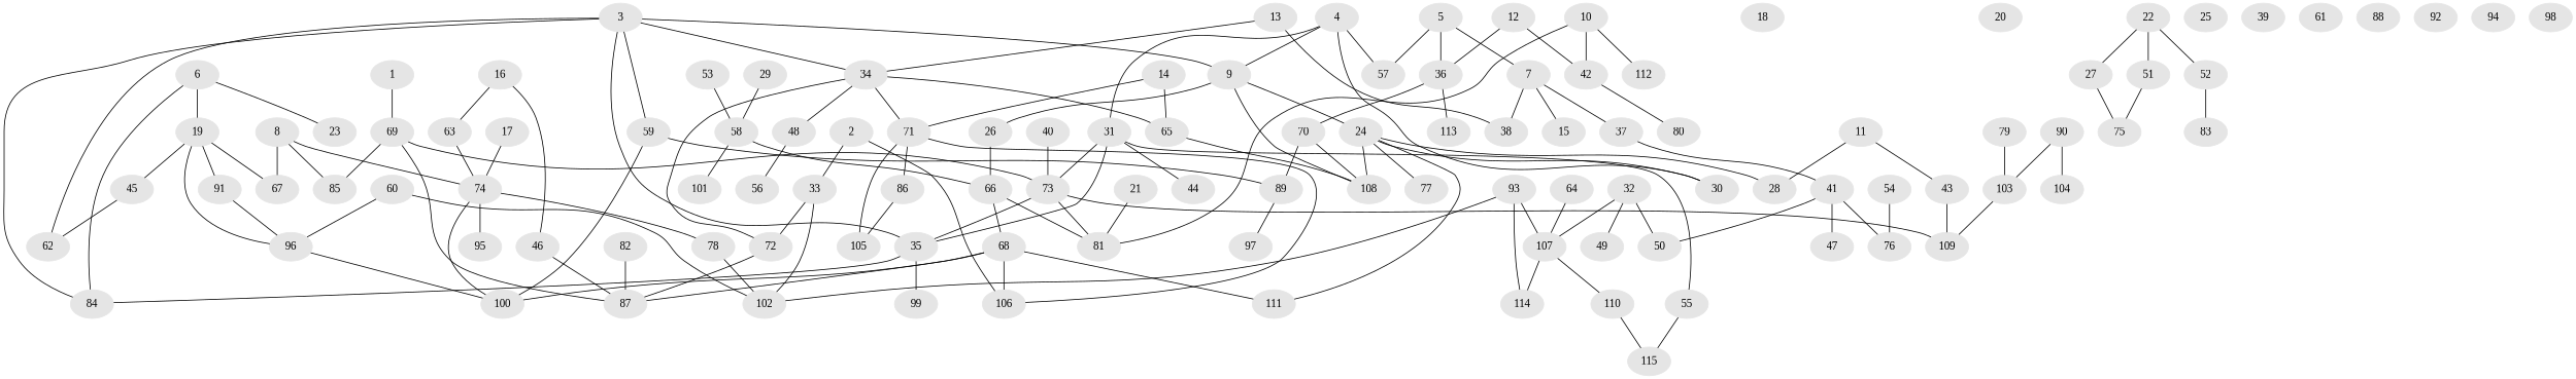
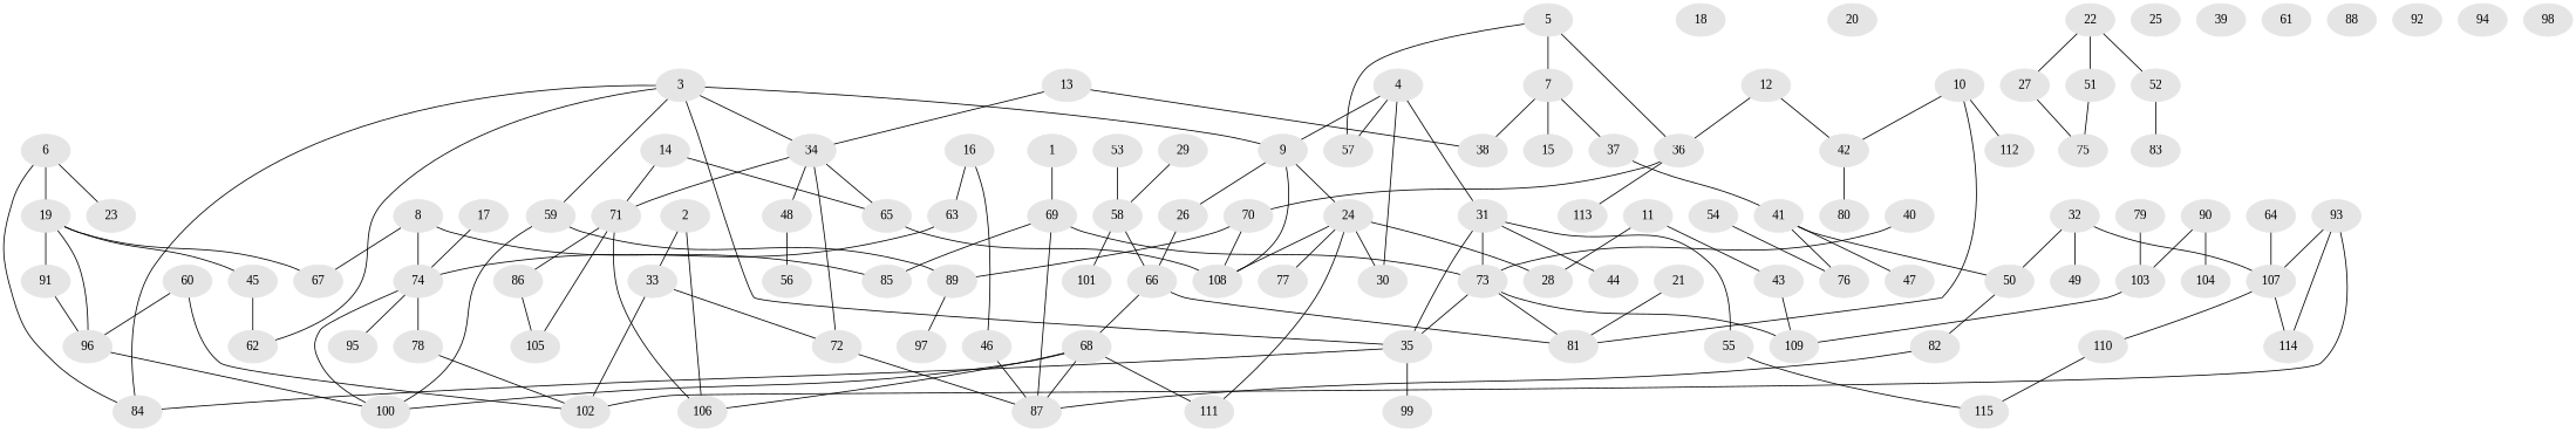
  graph {
    fontname="Liberation Serif"
    node [color=gray90 fontname="Liberation Serif" style=filled]
    edge [fontname="Liberation Serif"]
    1
    69
    85
    73
    87
    2
    33
    106
    72
    102
    3
    9
    34
    35
    59
    62
    84
    24
    26
    108
    65
    71
    48
    99
    89
    100
    4
    30
    31
    57
    44
    55
    5
    7
    36
    15
    37
    38
    70
    113
    6
    19
    23
    67
    45
    91
    96
    41
    8
    74
    78
    95
    28
    77
    111
    66
    10
    42
    81
    112
    80
    11
    43
    109
    12
    13
    14
    86
    105
    16
    46
    63
    17
    18
    20
    21
    22
    27
    51
    52
    75
    83
    25
    68
    29
    58
    101
    115
    32
    49
    50
    107
    82
    114
    110
    56
    47
    76
    39
    40
    53
    54
    97
    60
    61
    64
    79
    103
    88
    90
    104
    92
    93
    94
    98
    1 -- 69
    69 -- 85
    69 -- 73
    69 -- 87
    73 -- 35
    73 -- 81
    73 -- 109
    2 -- 33
    2 -- 106
    33 -- 72
    33 -- 102
    72 -- 87
    3 -- 9
    3 -- 34
    3 -- 35
    3 -- 59
    3 -- 62
    3 -- 84
    9 -- 24
    9 -- 26
    9 -- 108
    34 -- 72
    34 -- 65
    34 -- 71
    34 -- 48
    35 -- 84
    35 -- 99
    59 -- 89
    59 -- 100
    24 -- 108
    24 -- 30
    24 -- 28
    24 -- 77
    24 -- 111
    26 -- 66
    65 -- 108
    71 -- 106
    71 -- 86
    71 -- 105
    48 -- 56
    89 -- 97
    4 -- 9
    4 -- 30
    4 -- 31
    4 -- 57
    31 -- 73
    31 -- 35
    31 -- 44
    31 -- 55
    55 -- 115
    5 -- 57
    5 -- 7
    5 -- 36
    7 -- 15
    7 -- 37
    7 -- 38
    36 -- 70
    36 -- 113
    37 -- 41
    70 -- 108
    70 -- 89
    6 -- 84
    6 -- 19
    6 -- 23
    19 -- 67
    19 -- 45
    19 -- 91
    19 -- 96
    45 -- 62
    91 -- 96
    96 -- 100
    41 -- 50
    41 -- 47
    41 -- 76
    8 -- 85
    8 -- 67
    8 -- 74
    74 -- 100
    74 -- 78
    74 -- 95
    78 -- 102
    66 -- 81
    66 -- 68
    10 -- 42
    10 -- 81
    10 -- 112
    42 -- 80
    11 -- 28
    11 -- 43
    43 -- 109
    12 -- 36
    12 -- 42
    13 -- 34
    13 -- 38
    14 -- 65
    14 -- 71
    86 -- 105
    16 -- 46
    16 -- 63
    46 -- 87
    63 -- 74
    17 -- 74
    21 -- 81
    22 -- 27
    22 -- 51
    22 -- 52
    27 -- 75
    51 -- 75
    52 -- 83
    68 -- 87
    68 -- 106
    68 -- 100
    68 -- 111
    29 -- 58
    58 -- 66
    58 -- 101
    32 -- 49
    32 -- 50
    32 -- 107
+   50 -- 82
    107 -- 114
    107 -- 110
    82 -- 87
    110 -- 115
    40 -- 73
    53 -- 58
    54 -- 76
    60 -- 102
    60 -- 96
    64 -- 107
    79 -- 103
    103 -- 109
    90 -- 103
    90 -- 104
    93 -- 102
    93 -- 107
    93 -- 114
  }
